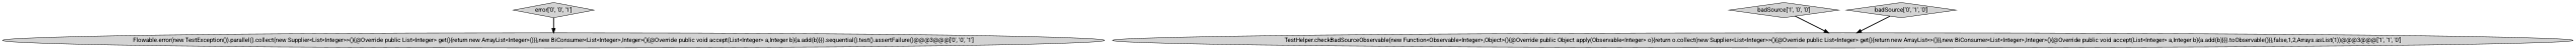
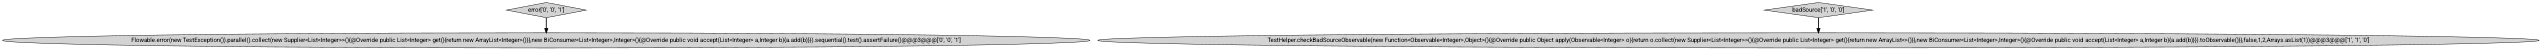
  digraph {
    fontname=Roboto
    node [fillcolor=lightgray shape=diamond style=filled fontname=Roboto]
    edge [style=bold fontname=Roboto]
    n1 [label="error['0', '0', '1']"]
    n2 [label="Flowable.error(new TestException()).parallel().collect(new Supplier<List<Integer>>(){@Override public List<Integer> get(){return new ArrayList<Integer>()}},new BiConsumer<List<Integer>,Integer>(){@Override public void accept(List<Integer> a,Integer b){a.add(b)}}).sequential().test().assertFailure()@@@3@@@['0', '0', '1']" shape=ellipse]
    n3 [label="badSource['1', '0', '0']"]
    n4 [label="TestHelper.checkBadSourceObservable(new Function<Observable<Integer>,Object>(){@Override public Object apply(Observable<Integer> o){return o.collect(new Supplier<List<Integer>>(){@Override public List<Integer> get(){return new ArrayList<>()}},new BiConsumer<List<Integer>,Integer>(){@Override public void accept(List<Integer> a,Integer b){a.add(b)}}).toObservable()}},false,1,2,Arrays.asList(1))@@@3@@@['1', '1', '0']" shape=ellipse]
-   n5 [label="badSource['0', '1', '0']"]
    n1 -> n2
    n3 -> n4
-   n5 -> n4
  }
